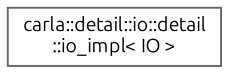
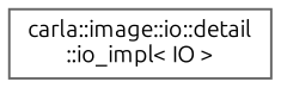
  digraph {
    rankdir=LR
    fontname=Ubuntu
-   n1 [color=grey40 fillcolor=white fontname=Ubuntu fontsize=10 height=0.2 label="carla::detail::io::detail\l::io_impl\< IO \>" shape=box style=filled width=0.4]
+   n1 [color=grey40 fillcolor=white fontname=Ubuntu fontsize=10 height=0.2 label="carla::image::io::detail\l::io_impl\< IO \>" shape=box style=filled width=0.4]
  }
